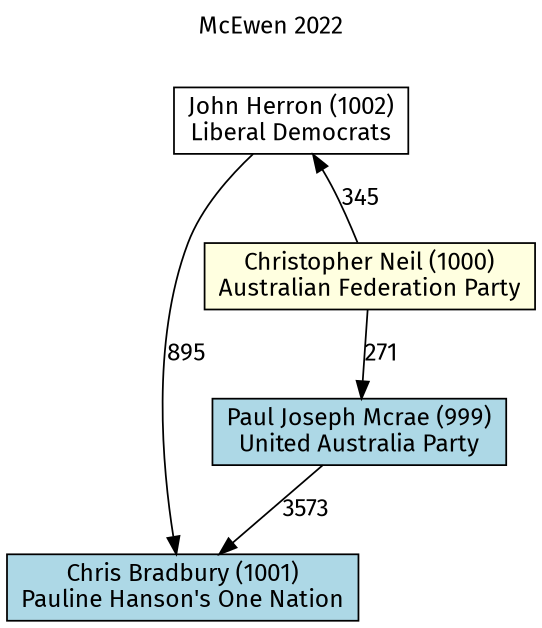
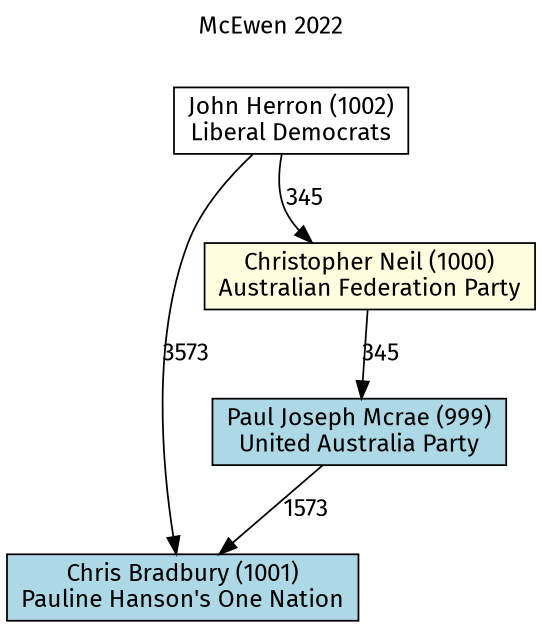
  digraph {
    fontname="Fira Sans"
    label="McEwen 2022"
    labelloc=t
    mclimit=10
    node [fillcolor=lightblue fontname="Fira Sans" shape=box style=filled]
    edge [fontname="Fira Sans"]
    n1 [fillcolor=white label="John Herron (1002)\nLiberal Democrats"]
    n2 [label="Chris Bradbury (1001)\nPauline Hanson's One Nation"]
    n3 [label="Paul Joseph Mcrae (999)\nUnited Australia Party"]
    n4 [fillcolor=lightyellow label="Christopher Neil (1000)\nAustralian Federation Party"]
-   n1 -> n2 [label=895]
-   n3 -> n2 [label=3573]
-   n4 -> n1 [label=345]
-   n4 -> n3 [label=271]
+   n1 -> n2 [label=3573]
+   n3 -> n2 [label=1573]
+   n1 -> n4 [label=345]
+   n4 -> n3 [label=345]
  }
